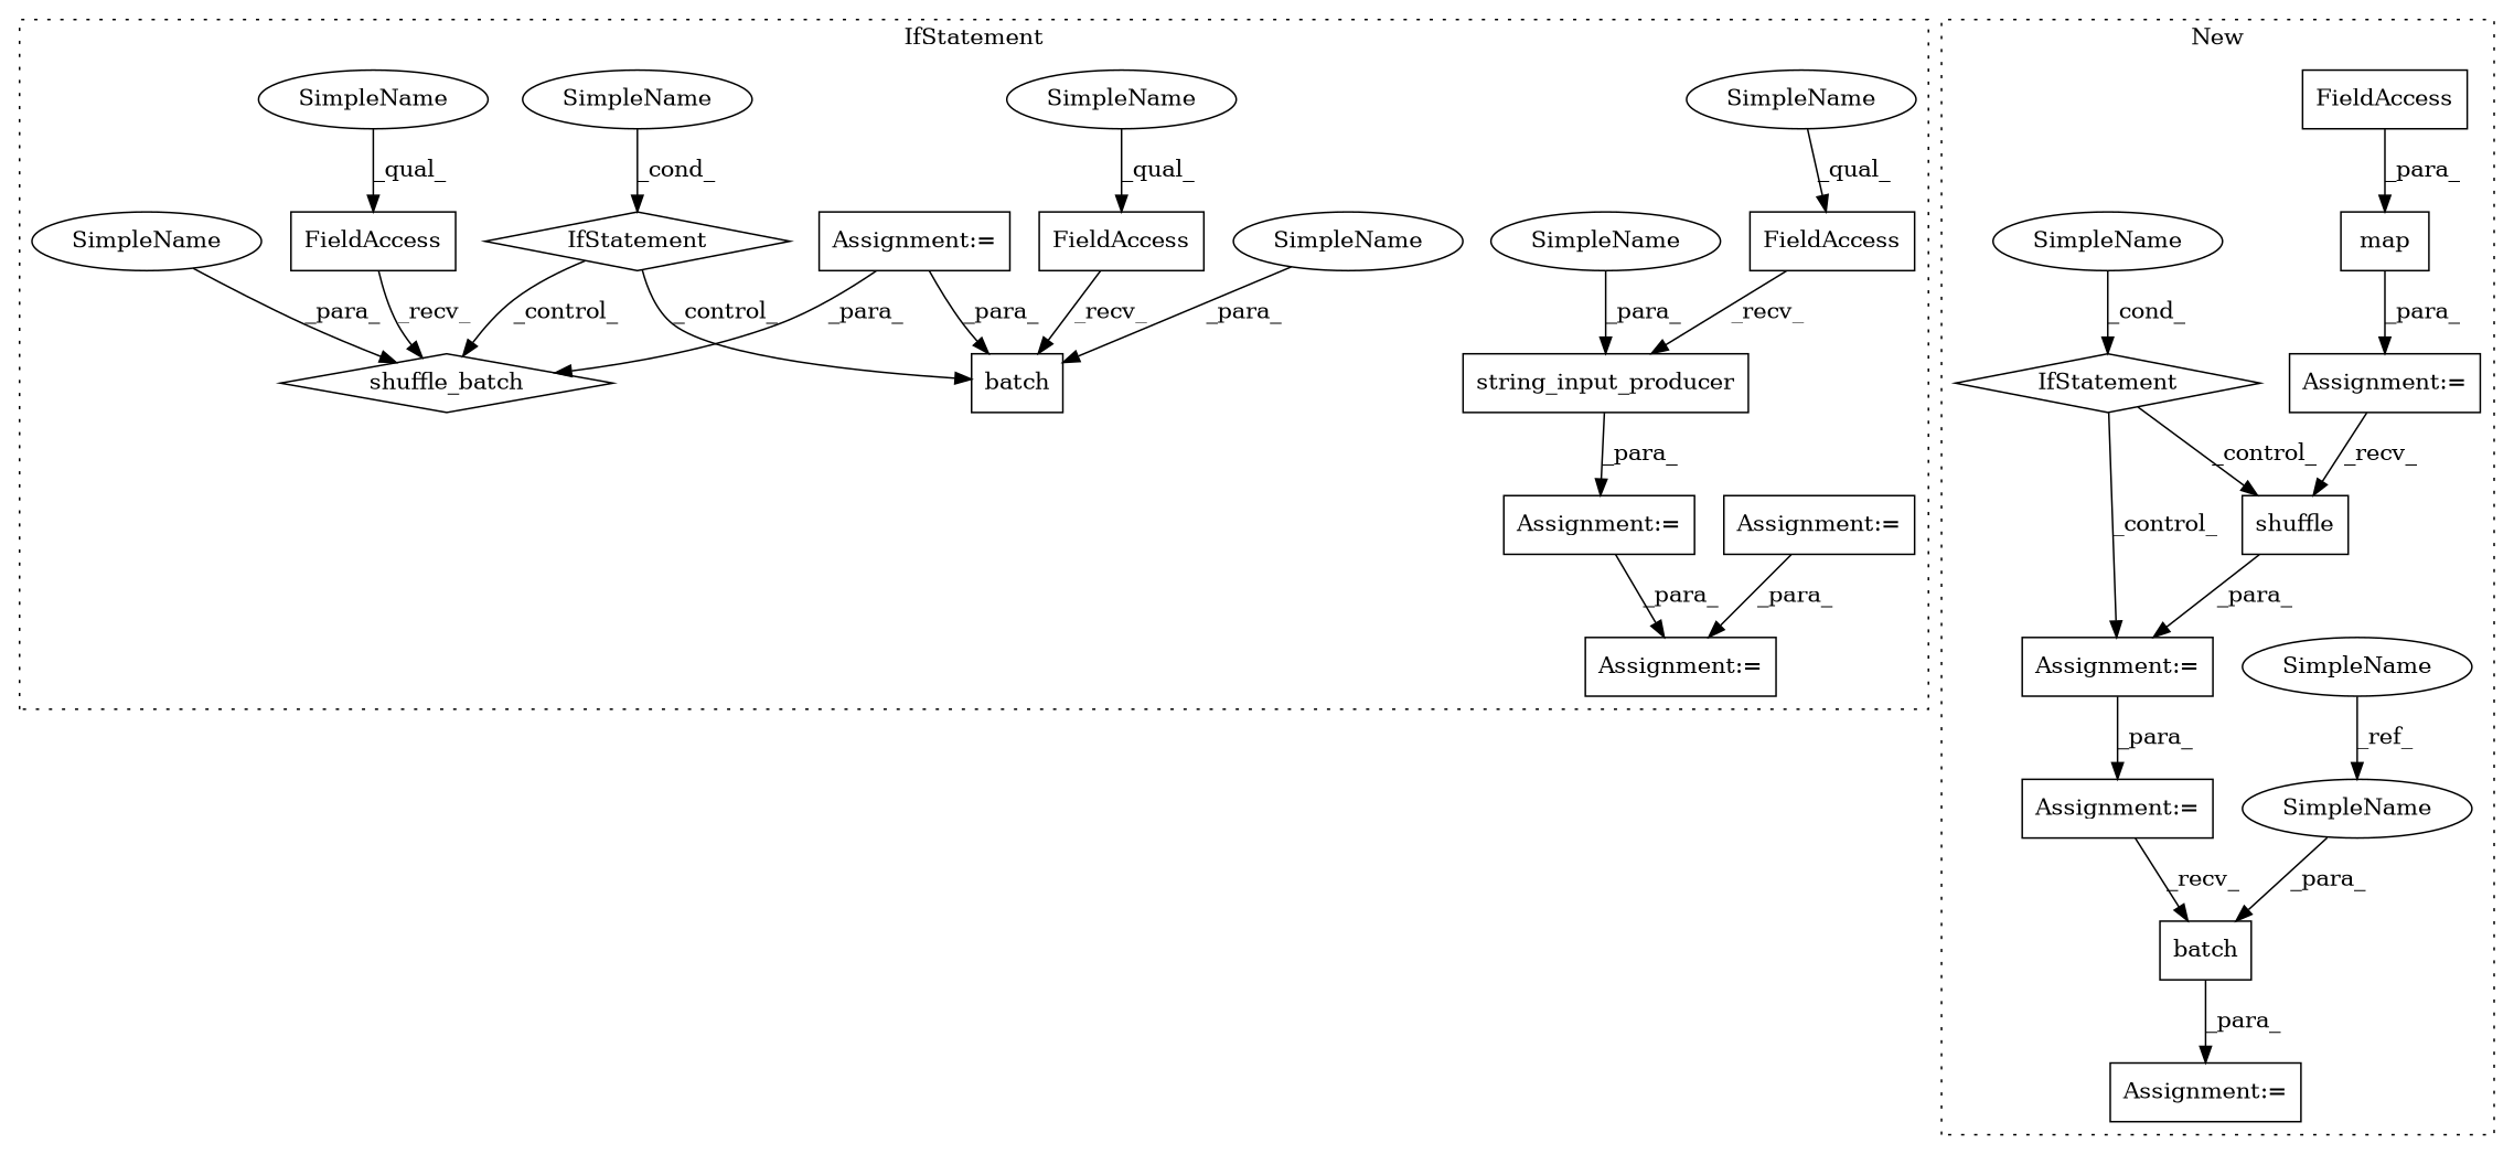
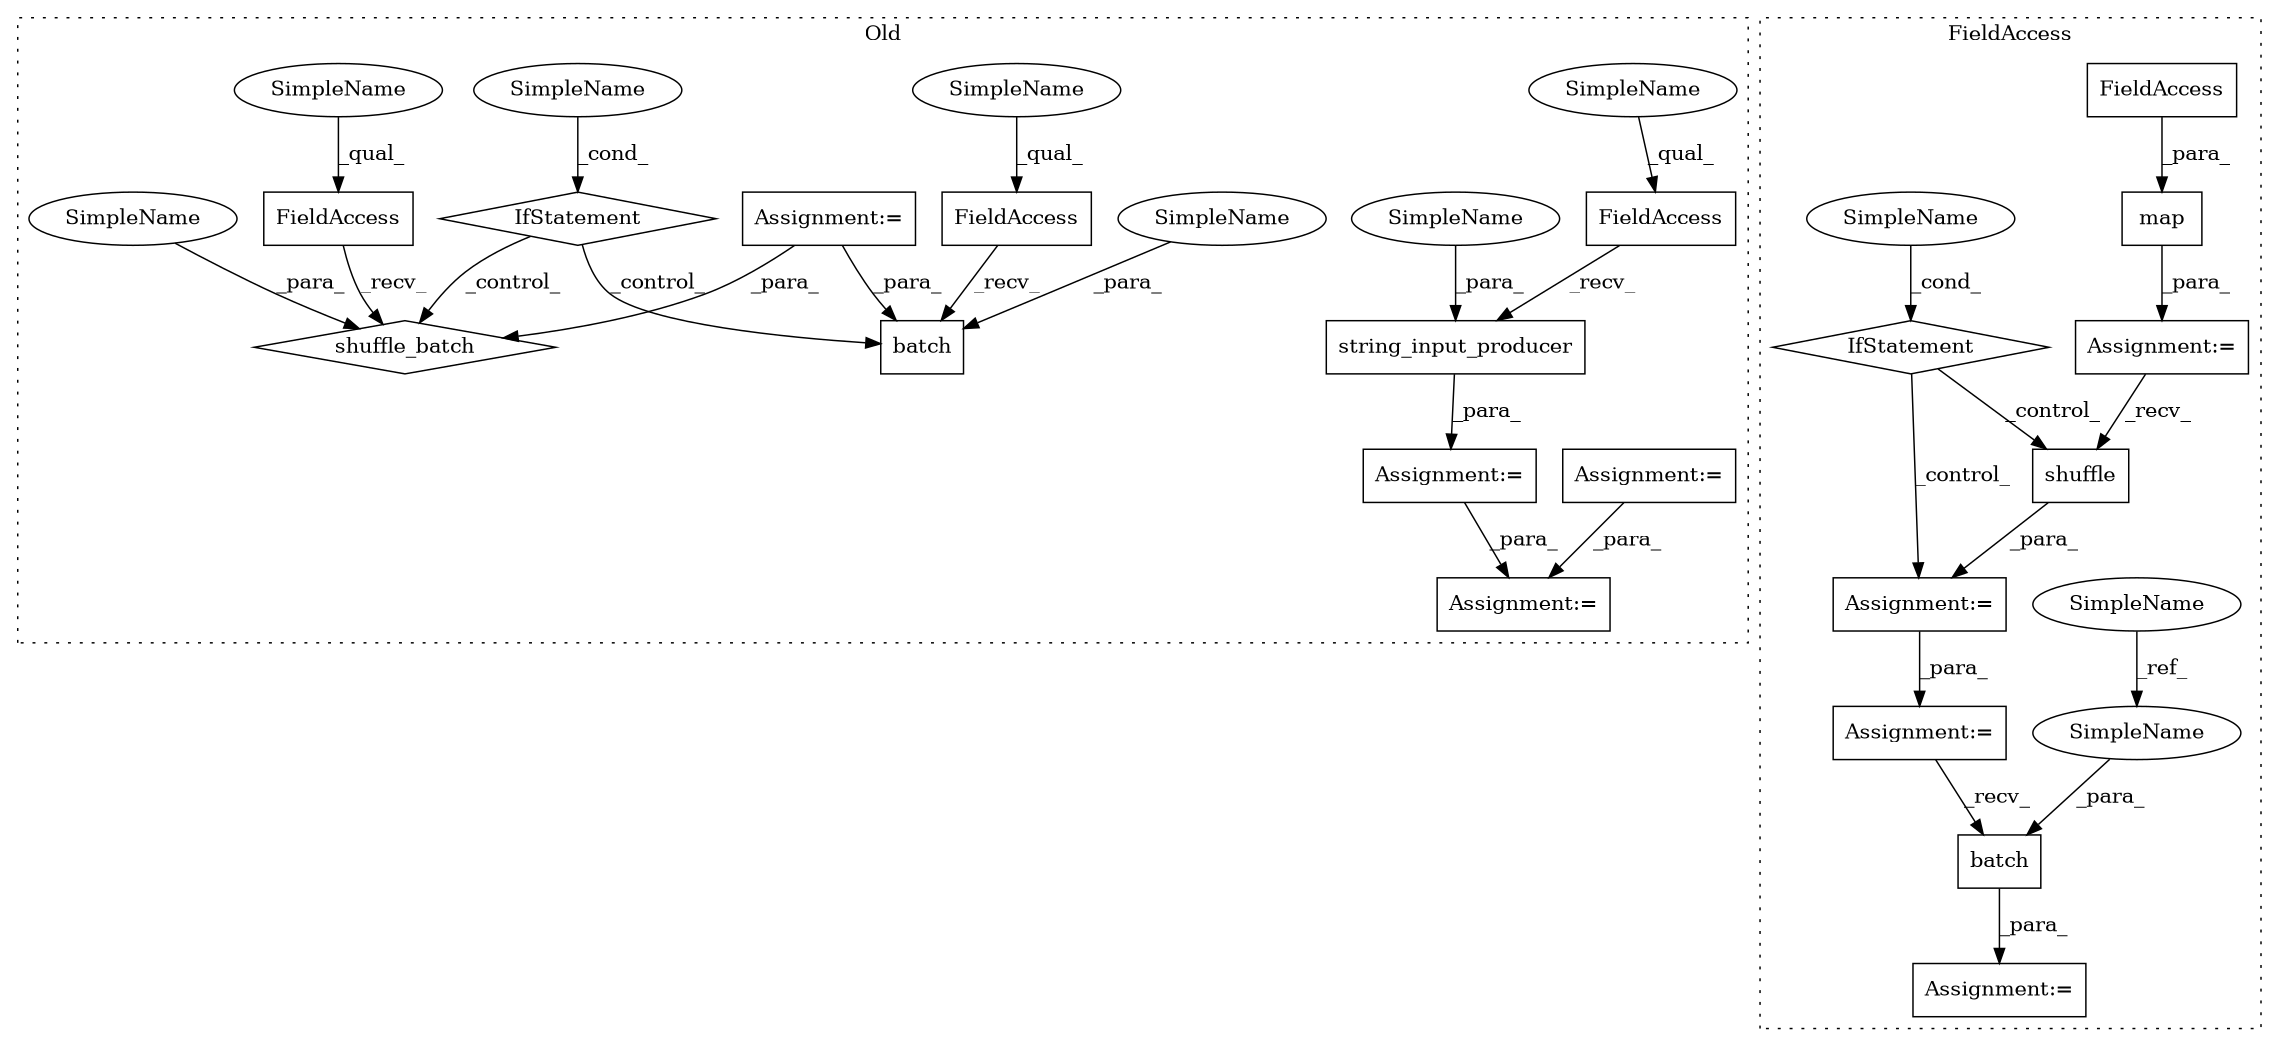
  digraph {
    node [a=42 l=10 s=7649 shape=box]
    n1 [a=32 l="22,1" label=string_input_producer s="7666,7716"]
    n2 [a=22 l=16 label=FieldAccess]
    n3 [a=22 l=16 label=FieldAccess s=8076]
    n4 [a=22 l=16 label=FieldAccess s=7915]
    n5 [a=32 l="14,1" label=shuffle_batch s="7932,8044" shape=diamond]
    n6 [a=25 l="4,2" label=IfStatement s="7885,7896" shape=diamond]
    n7 [a=7 l=15 label="Assignment:=" s=7556]
    n8 [a=7 l=2 label="Assignment:=" s=7803]
    n9 [a=7 l=1 label="Assignment:=" s=7648]
    n10 [a=32 l="6,1" label=batch s="8093,8174"]
    n11 [a=7 l=1 label="Assignment:=" s=7729]
    n12 [label=SimpleName s=8076 shape=ellipse]
    n13 [label=SimpleName shape=ellipse]
    n14 [label=SimpleName s=7915 shape=ellipse]
    n15 [l=7 label=SimpleName s=7709 shape=ellipse]
    n16 [l=7 label=SimpleName s=7889 shape=ellipse]
    n17 [label=SimpleName s=8108 shape=ellipse]
    n18 [label=SimpleName s=7955 shape=ellipse]
    n19 [a=32 l="4,1" label=map s="7634,7647"]
    n20 [a=32 l="6,1" label=batch s="7785,7801"]
    n21 [a=22 l=9 label=FieldAccess s=7638]
    n22 [a=32 l="8,1" label=shuffle s="7691,7716"]
    n23 [a=25 l="4,2" label=IfStatement s="7654,7665" shape=diamond]
    n24 [a=7 l=1 label="Assignment:=" s=7566]
    n25 [a=7 l=1 label="Assignment:=" s=7682]
    n26 [a=7 l=1 label="Assignment:=" s=7816]
    n27 [label=SimpleName s=7489 shape=ellipse]
    n28 [a=7 l=1 label="Assignment:=" s=7736]
    n29 [label=SimpleName s=7791 shape=ellipse]
    n30 [l=7 label=SimpleName s=7658 shape=ellipse]
    subgraph cluster_1 {
-     label=IfStatement
+     label=Old
      style=dotted
      n1
      n2
      n3
      n4
      n5
      n6
      n7
      n8
      n9
      n10
      n11
      n12
      n13
      n14
      n15
      n16
      n17
      n18
    }
    subgraph cluster_2 {
-     label=New
+     label=FieldAccess
      style=dotted
      n19
      n20
      n21
      n22
      n23
      n24
      n25
      n26
      n27
      n28
      n29
      n30
    }
    n1 -> n9 [label=_para_]
    n2 -> n1 [label=_recv_]
    n3 -> n10 [label=_recv_]
    n4 -> n5 [label=_recv_]
    n6 -> n5 [label=_control_]
    n6 -> n10 [label=_control_]
    n7 -> n5 [label=_para_]
    n7 -> n10 [label=_para_]
    n9 -> n8 [label=_para_]
    n11 -> n8 [label=_para_]
    n12 -> n3 [label=_qual_]
    n13 -> n2 [label=_qual_]
    n14 -> n4 [label=_qual_]
    n15 -> n1 [label=_para_]
    n16 -> n6 [label=_cond_]
    n17 -> n10 [label=_para_]
    n18 -> n5 [label=_para_]
    n19 -> n24 [label=_para_]
    n20 -> n26 [label=_para_]
    n21 -> n19 [label=_para_]
    n22 -> n25 [label=_para_]
    n23 -> n22 [label=_control_]
    n23 -> n25 [label=_control_]
    n24 -> n22 [label=_recv_]
    n25 -> n28 [label=_para_]
    n27 -> n29 [label=_ref_]
    n28 -> n20 [label=_recv_]
    n29 -> n20 [label=_para_]
    n30 -> n23 [label=_cond_]
  }
